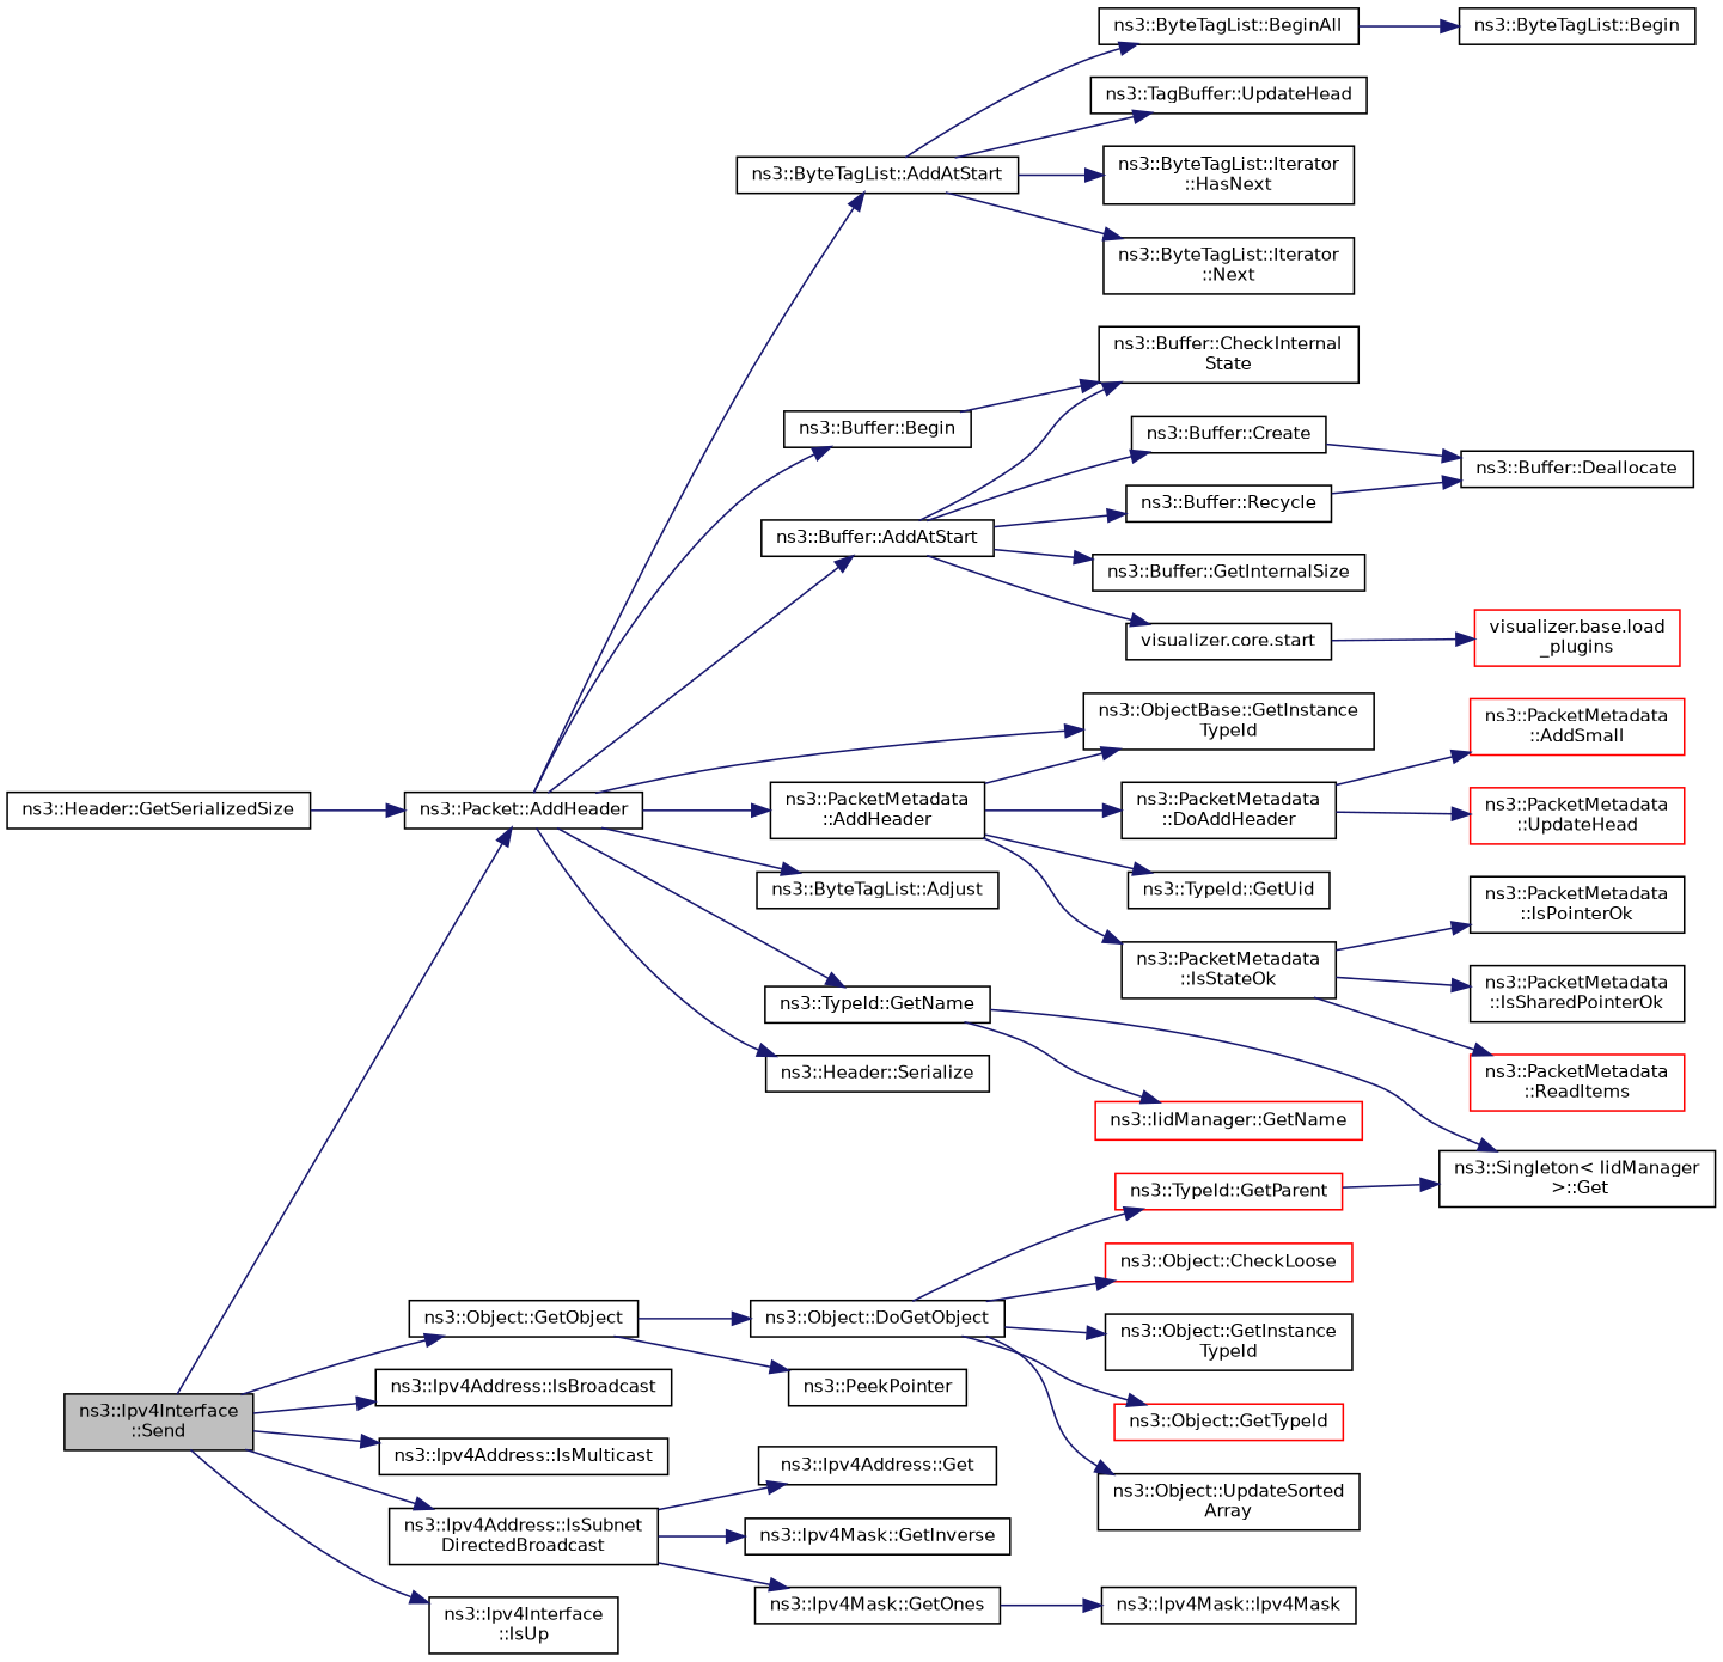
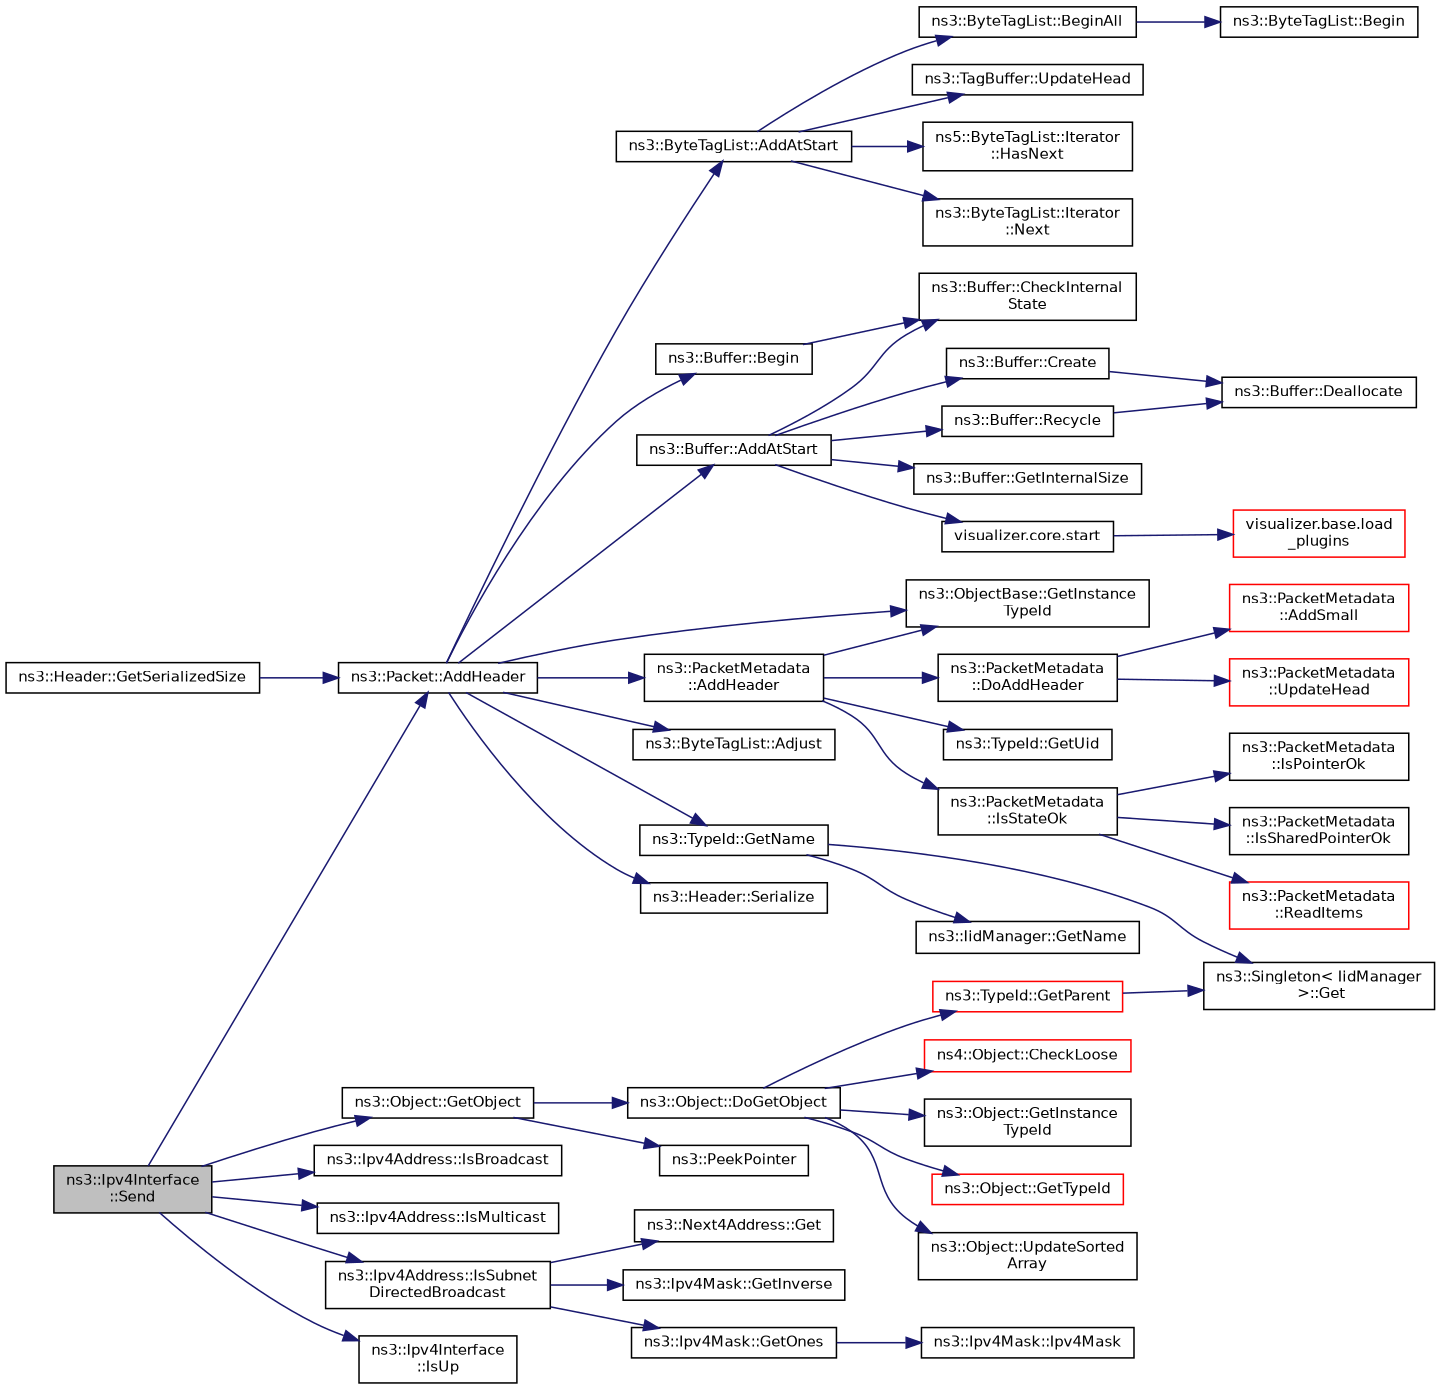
  digraph {
    rankdir=LR
    node [color=black fillcolor=white fontname=Helvetica fontsize=10 shape=record style=filled]
    edge [color=midnightblue fontname=Helvetica fontsize=10 labelfontname=Helvetica labelfontsize=10 style=solid]
    n1 [fillcolor=grey75 fontcolor=black height=0.2 label="ns3::Ipv4Interface\l::Send" width=0.4]
    n2 [height=0.2 label="ns3::Packet::AddHeader" width=0.4]
    n3 [height=0.2 label="ns3::Object::GetObject" width=0.4]
    n4 [height=0.2 label="ns3::Ipv4Address::IsBroadcast" width=0.4]
    n5 [height=0.2 label="ns3::Ipv4Address::IsMulticast" width=0.4]
    n6 [height=0.2 label="ns3::Ipv4Address::IsSubnet\lDirectedBroadcast" width=0.4]
    n7 [height=0.2 label="ns3::Ipv4Interface\l::IsUp" width=0.4]
    n8 [height=0.2 label="ns3::ByteTagList::AddAtStart" width=0.4]
    n9 [height=0.2 label="ns3::Buffer::AddAtStart" width=0.4]
    n10 [height=0.2 label="ns3::PacketMetadata\l::AddHeader" width=0.4]
    n11 [height=0.2 label="ns3::ObjectBase::GetInstance\lTypeId" width=0.4]
    n12 [height=0.2 label="ns3::ByteTagList::Adjust" width=0.4]
    n13 [height=0.2 label="ns3::Buffer::Begin" width=0.4]
    n14 [height=0.2 label="ns3::TypeId::GetName" width=0.4]
    n15 [height=0.2 label="ns3::Header::Serialize" width=0.4]
    n16 [height=0.2 label="ns3::Object::DoGetObject" width=0.4]
    n17 [height=0.2 label="ns3::PeekPointer" width=0.4]
-   n18 [height=0.2 label="ns3::Ipv4Address::Get" width=0.4]
+   n18 [height=0.2 label="ns3::Next4Address::Get" width=0.4]
    n19 [height=0.2 label="ns3::Ipv4Mask::GetInverse" width=0.4]
    n20 [height=0.2 label="ns3::Ipv4Mask::GetOnes" width=0.4]
    n21 [height=0.2 label="ns3::ByteTagList::BeginAll" width=0.4]
    n22 [height=0.2 label="ns3::TagBuffer::UpdateHead" width=0.4]
-   n23 [height=0.2 label="ns3::ByteTagList::Iterator\l::HasNext" width=0.4]
+   n23 [height=0.2 label="ns5::ByteTagList::Iterator\l::HasNext" width=0.4]
    n24 [height=0.2 label="ns3::ByteTagList::Iterator\l::Next" width=0.4]
    n25 [height=0.2 label="ns3::Buffer::CheckInternal\lState" width=0.4]
    n26 [height=0.2 label="ns3::Buffer::Create" width=0.4]
    n27 [height=0.2 label="ns3::Buffer::GetInternalSize" width=0.4]
    n28 [height=0.2 label="ns3::Buffer::Recycle" width=0.4]
    n29 [height=0.2 label="visualizer.core.start" width=0.4]
    n30 [height=0.2 label="ns3::PacketMetadata\l::DoAddHeader" width=0.4]
    n31 [height=0.2 label="ns3::TypeId::GetUid" width=0.4]
    n32 [height=0.2 label="ns3::PacketMetadata\l::IsStateOk" width=0.4]
    n33 [height=0.2 label="ns3::Singleton\< IidManager\l \>::Get" width=0.4]
-   n34 [color=red height=0.2 label="ns3::IidManager::GetName" width=0.4]
+   n34 [height=0.2 label="ns3::IidManager::GetName" width=0.4]
    n35 [height=0.2 label="ns3::Header::GetSerializedSize" width=0.4]
    n36 [height=0.2 label="ns3::ByteTagList::Begin" width=0.4]
    n37 [height=0.2 label="ns3::Buffer::Deallocate" width=0.4]
    n38 [color=red height=0.2 label="visualizer.base.load\l_plugins" width=0.4]
    n39 [color=red height=0.2 label="ns3::PacketMetadata\l::AddSmall" width=0.4]
    n40 [color=red height=0.2 label="ns3::PacketMetadata\l::UpdateHead" width=0.4]
    n41 [height=0.2 label="ns3::PacketMetadata\l::IsPointerOk" width=0.4]
    n42 [height=0.2 label="ns3::PacketMetadata\l::IsSharedPointerOk" width=0.4]
    n43 [color=red height=0.2 label="ns3::PacketMetadata\l::ReadItems" width=0.4]
-   n44 [color=red height=0.2 label="ns3::Object::CheckLoose" width=0.4]
+   n44 [color=red height=0.2 label="ns4::Object::CheckLoose" width=0.4]
    n45 [height=0.2 label="ns3::Object::GetInstance\lTypeId" width=0.4]
    n46 [color=red height=0.2 label="ns3::TypeId::GetParent" width=0.4]
    n47 [color=red height=0.2 label="ns3::Object::GetTypeId" width=0.4]
    n48 [height=0.2 label="ns3::Object::UpdateSorted\lArray" width=0.4]
    n49 [height=0.2 label="ns3::Ipv4Mask::Ipv4Mask" width=0.4]
    n1 -> n2
    n1 -> n3
    n1 -> n4
    n1 -> n5
    n1 -> n6
    n1 -> n7
    n2 -> n8
    n2 -> n9
    n2 -> n10
    n2 -> n11
    n2 -> n12
    n2 -> n13
    n2 -> n14
    n2 -> n15
    n3 -> n16
    n3 -> n17
    n6 -> n18
    n6 -> n19
    n6 -> n20
    n8 -> n21
    n8 -> n22
    n8 -> n23
    n8 -> n24
    n9 -> n25
    n9 -> n26
    n9 -> n27
    n9 -> n28
    n9 -> n29
    n10 -> n11
    n10 -> n30
    n10 -> n31
    n10 -> n32
    n13 -> n25
    n14 -> n33
    n14 -> n34
    n16 -> n44
    n16 -> n45
    n16 -> n46
    n16 -> n47
    n16 -> n48
    n20 -> n49
    n21 -> n36
    n26 -> n37
    n28 -> n37
    n29 -> n38
    n30 -> n39
    n30 -> n40
    n32 -> n41
    n32 -> n42
    n32 -> n43
    n35 -> n2
    n46 -> n33
  }
